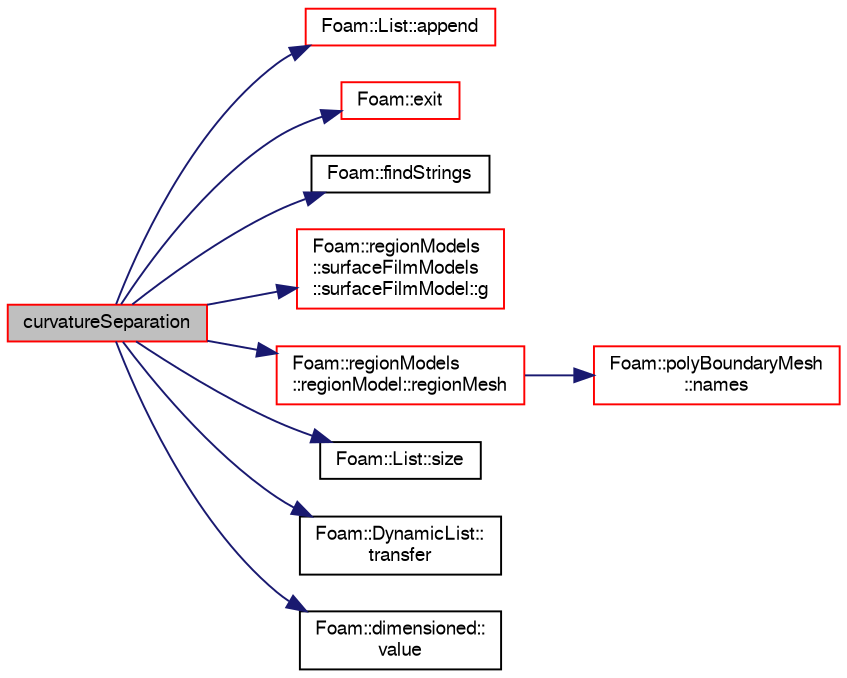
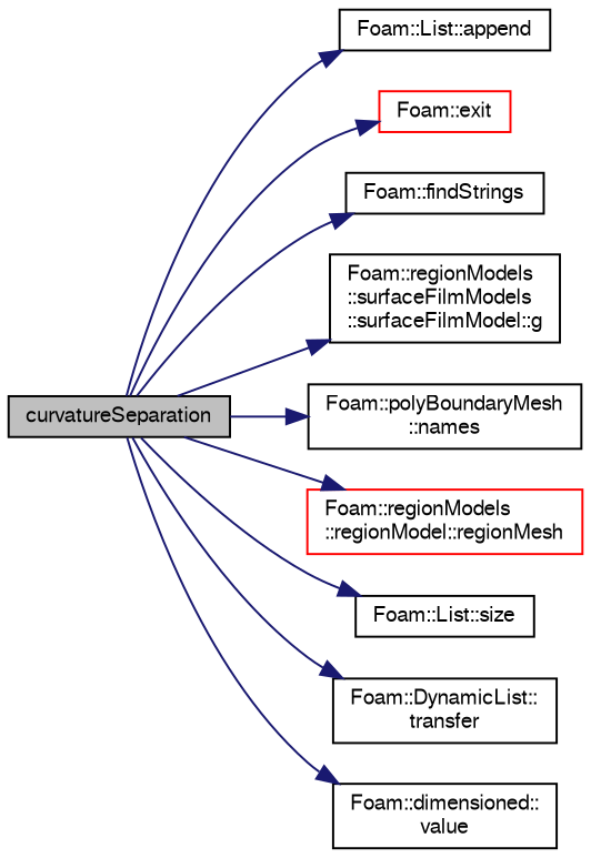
  digraph {
    rankdir=LR
    node [color=black fontname=FreeSans fontsize=10 shape=record]
    edge [color=midnightblue fontname=FreeSans fontsize=10 labelfontname=FreeSans labelfontsize=10 style=solid]
-   n1 [color=red fillcolor=grey75 fontcolor=black height=0.2 label=curvatureSeparation style=filled width=0.4]
-   n2 [color=red height=0.2 label="Foam::List::append" width=0.4]
+   n1 [fillcolor=grey75 fontcolor=black height=0.2 label=curvatureSeparation style=filled width=0.4]
+   n2 [height=0.2 label="Foam::List::append" width=0.4]
    n3 [color=red height=0.2 label="Foam::exit" width=0.4]
    n4 [height=0.2 label="Foam::findStrings" width=0.4]
-   n5 [color=red height=0.2 label="Foam::regionModels\l::surfaceFilmModels\l::surfaceFilmModel::g" width=0.4]
-   n6 [color=red height=0.2 label="Foam::polyBoundaryMesh\l::names" width=0.4]
+   n5 [height=0.2 label="Foam::regionModels\l::surfaceFilmModels\l::surfaceFilmModel::g" width=0.4]
+   n6 [height=0.2 label="Foam::polyBoundaryMesh\l::names" width=0.4]
    n7 [color=red height=0.2 label="Foam::regionModels\l::regionModel::regionMesh" width=0.4]
    n8 [height=0.2 label="Foam::List::size" width=0.4]
    n9 [height=0.2 label="Foam::DynamicList::\ltransfer" width=0.4]
    n10 [height=0.2 label="Foam::dimensioned::\lvalue" width=0.4]
    n1 -> n2
    n1 -> n3
    n1 -> n4
    n1 -> n5
-   n7 -> n6
+   n1 -> n6
    n1 -> n7
    n1 -> n8
    n1 -> n9
    n1 -> n10
  }
